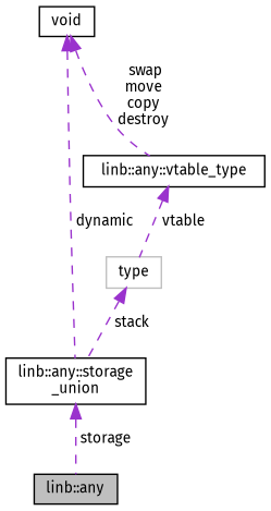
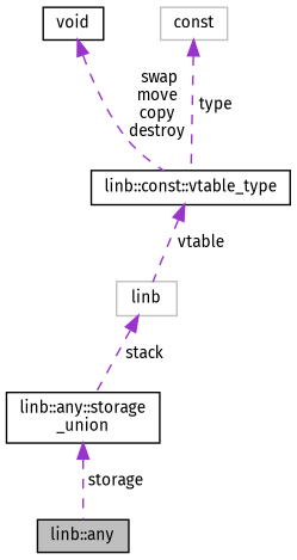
  digraph {
    fontname="Fira Sans"
    node [color=black fillcolor=white fontname="Fira Sans" fontsize=10 shape=record style=filled]
    edge [color=darkorchid3 dir=back fontname="Fira Sans" fontsize=10 labelfontname=Helvetica labelfontsize=10 style=dashed]
    n1 [fillcolor=grey75 fontcolor=black height=0.2 label="linb::any" width=0.4]
-   n2 [height=0.2 label="linb::any::vtable_type" width=0.4]
-   n3 [color=grey75 height=0.2 label=type width=0.4]
+   n2 [height=0.2 label="linb::const::vtable_type" width=0.4]
+   n3 [color=grey75 height=0.2 label=linb width=0.4]
    n4 [height=0.2 label=void width=0.4]
    n5 [height=0.2 label="linb::any::storage\l_union" width=0.4]
+   n6 [color=grey75 height=0.2 label=const width=0.4]
    n2 -> n3 [label=" vtable"]
    n3 -> n5 [label=" stack"]
    n4 -> n2 [label=" swap\nmove\ncopy\ndestroy"]
-   n4 -> n5 [label=" dynamic"]
    n5 -> n1 [label=" storage"]
+   n6 -> n2 [label=" type"]
  }
